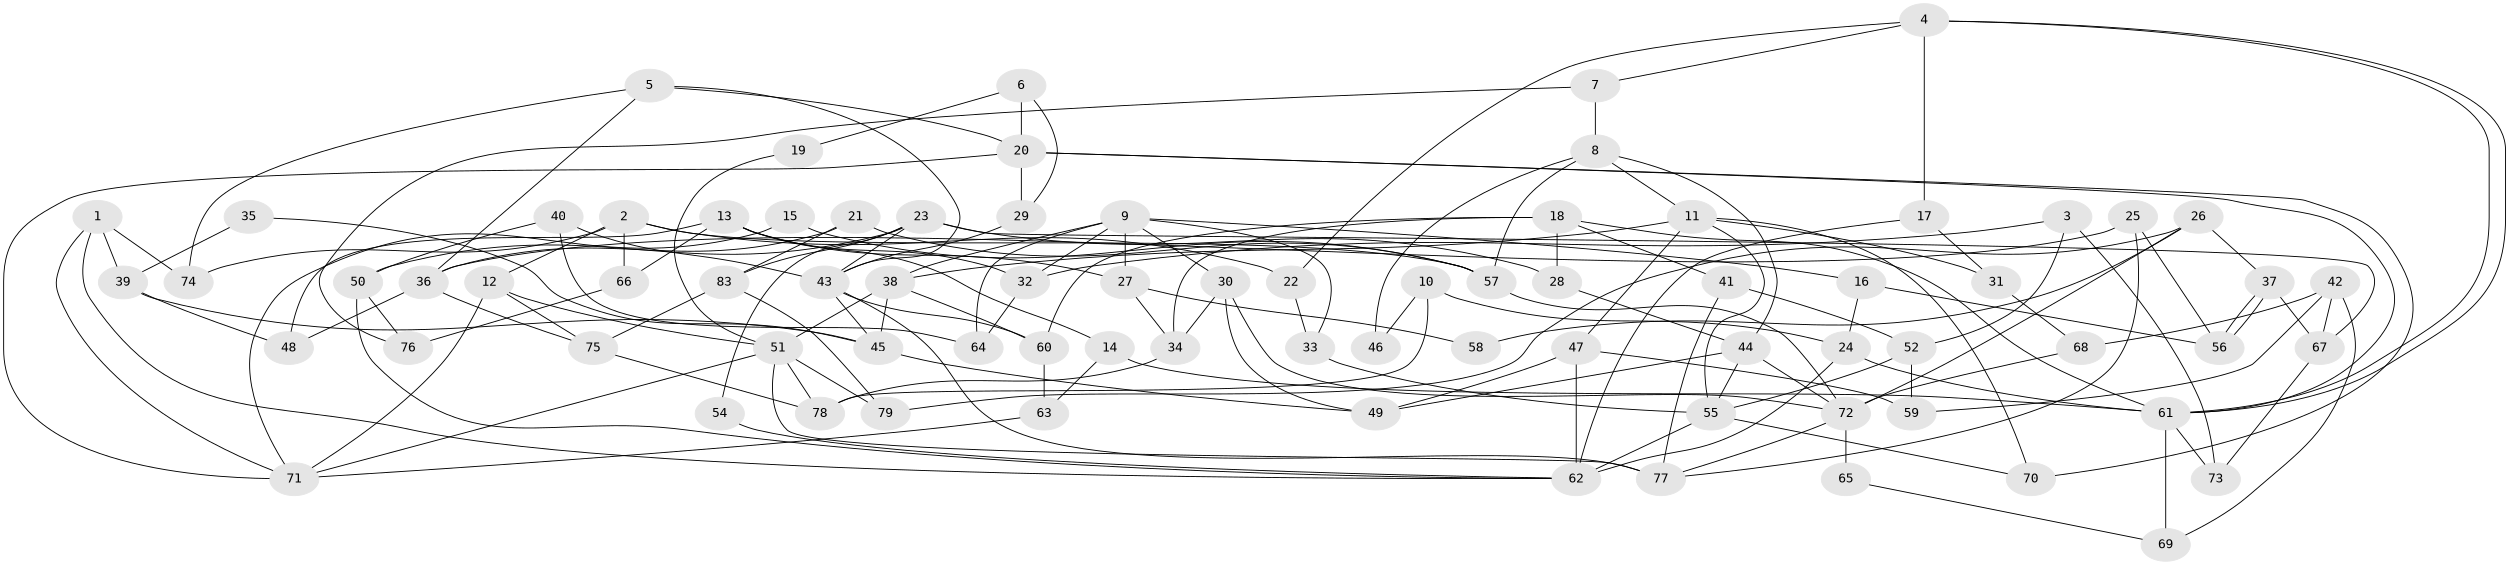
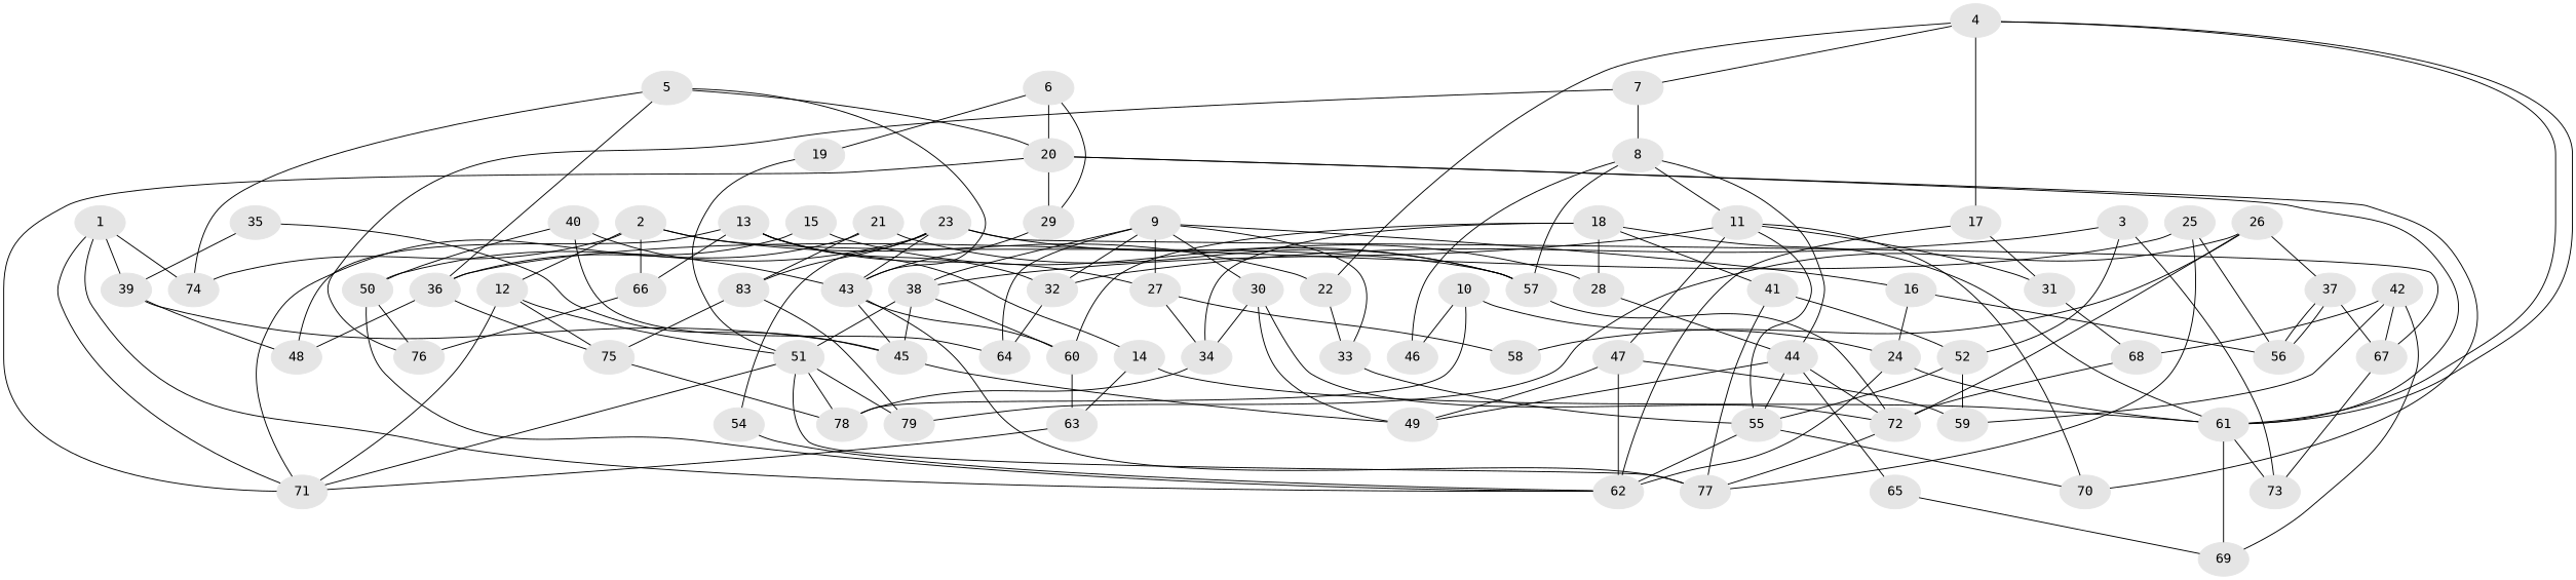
  graph {
    fontname="DejaVu Sans Mono"
    node [color=gray90 fontname="DejaVu Sans Mono" style=filled]
    edge [fontname="DejaVu Sans Mono"]
    1
    39
    62
    71
    74
    48
    45
    2
    12
    22
    57
    66
    51
    75
    33
    72
    76
    3
    32
    52
    73
    64
    55
    59
    4
    7
    17
    61
    8
    31
    69
    5
    20
    36
    43
    29
    70
    60
    77
    6
    19
    11
    44
    46
    38
    47
    49
    65
    9
    16
    27
    30
    24
    56
    34
    58
    10
    78
    68
    79
    13
    14
    63
    15
    18
    28
    41
    26
    37
    21
    n71 [label=83]
    23
    50
    54
    67
    25
    35
    40
    42
    1 -- 39
    1 -- 62
    1 -- 71
    1 -- 74
    39 -- 48
    39 -- 45
    45 -- 49
    2 -- 74
    2 -- 12
    2 -- 22
    2 -- 57
    2 -- 66
    12 -- 71
    12 -- 51
    12 -- 75
    22 -- 33
    57 -- 72
    66 -- 76
    51 -- 71
    51 -- 77
    51 -- 78
    51 -- 79
    75 -- 78
    33 -- 55
    72 -- 77
    3 -- 32
    3 -- 52
    3 -- 73
    32 -- 64
    52 -- 55
    52 -- 59
    55 -- 62
    55 -- 70
    4 -- 22
    4 -- 7
    4 -- 17
    4 -- 61
    4 -- 61
    7 -- 76
    7 -- 8
    17 -- 62
    17 -- 31
    61 -- 73
    61 -- 69
    8 -- 57
    8 -- 11
    8 -- 44
    8 -- 46
    31 -- 68
    5 -- 74
    5 -- 20
    5 -- 36
    5 -- 43
    20 -- 71
    20 -- 61
    20 -- 29
    20 -- 70
    36 -- 48
    36 -- 75
    43 -- 45
    43 -- 60
    43 -- 77
    29 -- 43
    60 -- 63
    6 -- 20
    6 -- 29
    6 -- 19
    19 -- 51
    11 -- 55
    11 -- 31
    11 -- 70
    11 -- 38
    11 -- 47
    44 -- 72
    44 -- 55
    44 -- 49
-   72 -- 65
+   44 -- 65
    38 -- 45
    38 -- 51
    38 -- 60
    47 -- 62
    47 -- 59
    47 -- 49
    65 -- 69
    9 -- 33
    9 -- 32
    9 -- 64
    9 -- 38
    9 -- 16
    9 -- 27
    9 -- 30
    16 -- 24
    16 -- 56
    27 -- 34
    27 -- 58
    30 -- 72
    30 -- 49
    30 -- 34
    24 -- 62
    24 -- 61
    34 -- 78
    10 -- 46
    10 -- 24
    10 -- 78
    68 -- 72
    13 -- 48
    13 -- 66
    13 -- 32
    13 -- 27
    13 -- 14
    14 -- 61
    14 -- 63
    63 -- 71
    15 -- 71
    15 -- 57
    18 -- 61
    18 -- 60
    18 -- 34
    18 -- 28
    18 -- 41
    28 -- 44
    41 -- 52
    41 -- 77
    26 -- 72
    26 -- 58
    26 -- 79
    26 -- 37
    37 -- 56
    37 -- 56
    37 -- 67
    21 -- 57
    21 -- 36
    21 -- n71
    n71 -- 75
    n71 -- 79
    23 -- 43
    23 -- 28
    23 -- n71
    23 -- 50
    23 -- 54
    23 -- 67
    50 -- 62
    50 -- 76
    54 -- 62
    67 -- 73
    25 -- 36
    25 -- 77
    25 -- 56
    35 -- 39
    35 -- 45
    40 -- 64
    40 -- 43
    40 -- 50
    42 -- 59
    42 -- 69
    42 -- 68
    42 -- 67
  }
